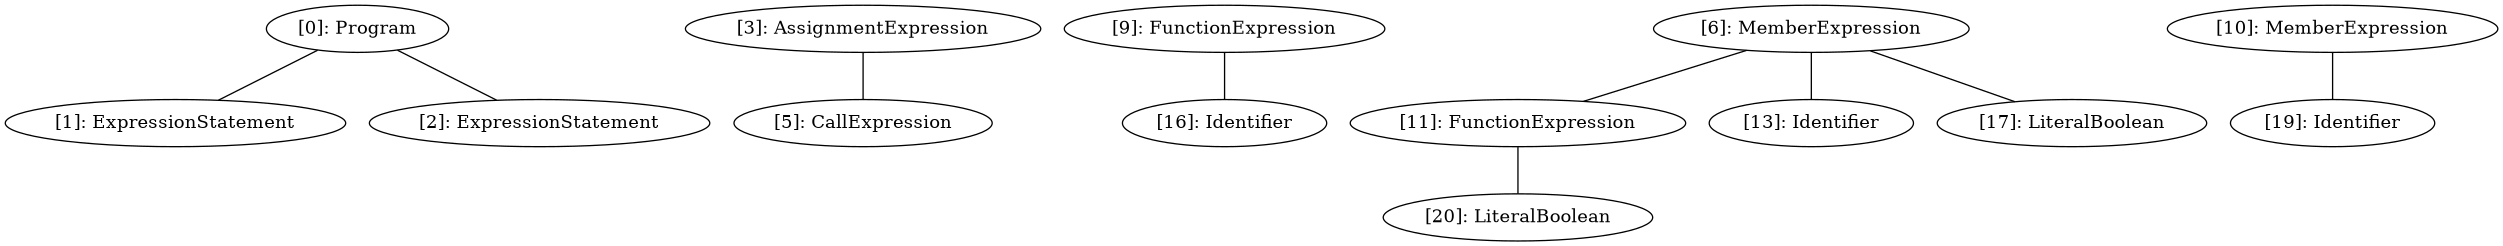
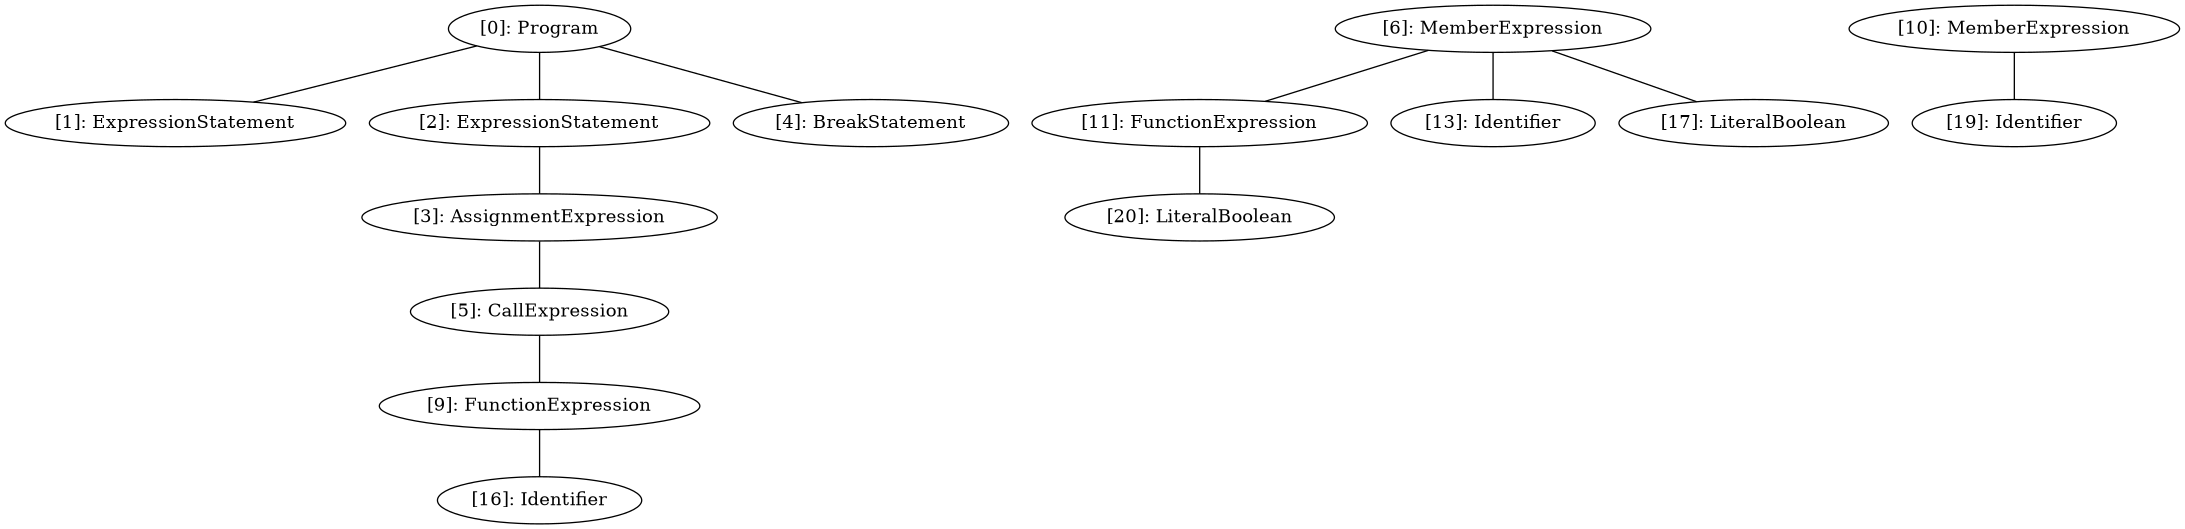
  graph {
    n1 [label="[0]: Program"]
    n2 [label="[1]: ExpressionStatement"]
    n3 [label="[2]: ExpressionStatement"]
+   n4 [label="[4]: BreakStatement"]
    n5 [label="[3]: AssignmentExpression"]
    n6 [label="[5]: CallExpression"]
    n7 [label="[9]: FunctionExpression"]
    n8 [label="[6]: MemberExpression"]
    n9 [label="[11]: FunctionExpression"]
    n10 [label="[13]: Identifier"]
    n11 [label="[17]: LiteralBoolean"]
    n12 [label="[16]: Identifier"]
    n13 [label="[10]: MemberExpression"]
    n14 [label="[19]: Identifier"]
    n15 [label="[20]: LiteralBoolean"]
    n1 -- n2
    n1 -- n3
+   n1 -- n4
+   n3 -- n5
    n5 -- n6
+   n6 -- n7
    n7 -- n12
    n8 -- n9
    n8 -- n10
    n8 -- n11
    n9 -- n15
    n13 -- n14
  }
